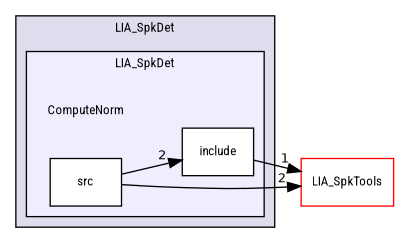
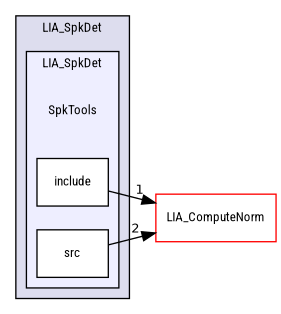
  digraph {
    compound=true
    rankdir=LR
    fontname="Roboto Condensed"
    node [fontname="Roboto Condensed" fontsize=10 shape=box color=black fillcolor=white style=filled]
    edge [headlabel=2 labeldistance=1.5 labelfontname=Helvetica labelfontsize=10 fontname="Roboto Condensed"]
-   n1 [label=ComputeNorm shape=plaintext color="" fillcolor="" style=""]
+   n1 [label=SpkTools shape=plaintext color="" fillcolor="" style=""]
    n2 [label=include]
    n3 [label=src]
-   n4 [color=red label=LIA_SpkTools]
+   n4 [color=red label=LIA_ComputeNorm]
    subgraph cluster_1 {
      bgcolor="#ddddee"
      fontsize=10
      label=LIA_SpkDet
      pencolor=black
      subgraph cluster_2 {
        bgcolor="#eeeeff"
        fontsize=10
        pencolor=black
        n1
        n2
        n3
      }
    }
    n2 -> n4 [headlabel=1]
-   n3 -> n2
    n3 -> n4
  }
